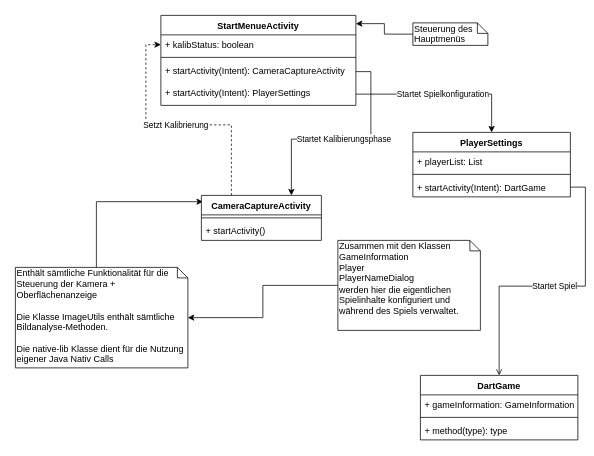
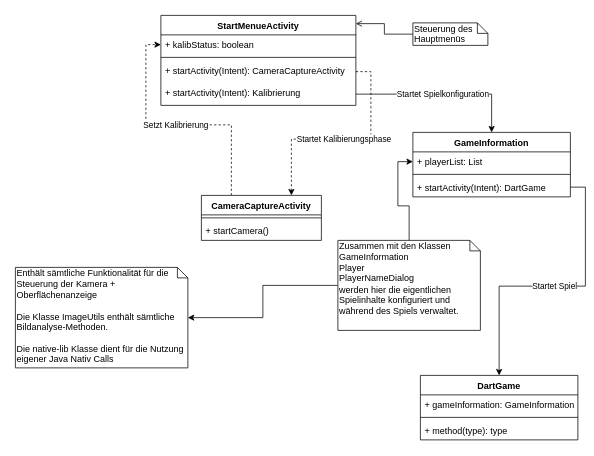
  <mxCell id="0" />
  <mxCell id="1" parent="0" />
- <mxCell id="2" style="edgeStyle=orthogonalEdgeStyle;rounded=0;orthogonalLoop=1;jettySize=auto;html=1;entryX=0.013;entryY=0.14;entryDx=0;entryDy=0;entryPerimeter=0;exitX=0;exitY=0;exitDx=108;exitDy=0;exitPerimeter=0;" parent="1" source="3" target="12" edge="1"><mxGeometry relative="1" as="geometry"><Array as="points"><mxPoint x="128" y="268" /><mxPoint x="270" y="268" /></Array></mxGeometry></mxCell>
  <mxCell id="3" value="Enthält sämtliche Funktionalität für die Steuerung der Kamera + Oberflächenanzeige&lt;br&gt;&lt;br&gt;Die Klasse ImageUtils enthält sämtliche Bildanalyse-Methoden.&lt;br&gt;&lt;br&gt;Die native-lib Klasse dient für die Nutzung eigener Java Nativ Calls" style="shape=note;whiteSpace=wrap;html=1;size=14;verticalAlign=top;align=left;spacingTop=-6;glass=0;" parent="1" vertex="1"><mxGeometry x="20" y="356" width="230" height="134" as="geometry" /></mxCell>
  <mxCell id="4" value="Startet Spielkonfiguration" style="edgeStyle=orthogonalEdgeStyle;rounded=0;orthogonalLoop=1;jettySize=auto;html=1;entryX=0.5;entryY=0;entryDx=0;entryDy=0;" parent="1" source="10" target="16" edge="1"><mxGeometry relative="1" as="geometry" /></mxCell>
- <mxCell id="5" value="Startet Spiel" style="edgeStyle=orthogonalEdgeStyle;rounded=0;orthogonalLoop=1;jettySize=auto;html=1;endArrow=open;" parent="1" source="19" target="25" edge="1"><mxGeometry relative="1" as="geometry" /></mxCell>
+ <mxCell id="5" value="Startet Spiel" style="edgeStyle=orthogonalEdgeStyle;rounded=0;orthogonalLoop=1;jettySize=auto;html=1;" parent="1" source="19" target="25" edge="1"><mxGeometry relative="1" as="geometry" /></mxCell>
  <mxCell id="6" value="StartMenueActivity" style="swimlane;fontStyle=1;align=center;verticalAlign=top;childLayout=stackLayout;horizontal=1;startSize=26;horizontalStack=0;resizeParent=1;resizeParentMax=0;resizeLast=0;collapsible=1;marginBottom=0;glass=0;" parent="1" vertex="1"><mxGeometry x="214" y="20" width="260" height="120" as="geometry" /></mxCell>
  <mxCell id="7" value="+ kalibStatus: boolean" style="text;strokeColor=none;fillColor=none;align=left;verticalAlign=top;spacingLeft=4;spacingRight=4;overflow=hidden;rotatable=0;points=[[0,0.5],[1,0.5]];portConstraint=eastwest;" parent="6" vertex="1"><mxGeometry y="26" width="260" height="26" as="geometry" /></mxCell>
  <mxCell id="8" value="" style="line;strokeWidth=1;fillColor=none;align=left;verticalAlign=middle;spacingTop=-1;spacingLeft=3;spacingRight=3;rotatable=0;labelPosition=right;points=[];portConstraint=eastwest;" parent="6" vertex="1"><mxGeometry y="52" width="260" height="8" as="geometry" /></mxCell>
  <mxCell id="9" value="+ startActivity(Intent): CameraCaptureActivity&#10;" style="text;strokeColor=none;fillColor=none;align=left;verticalAlign=top;spacingLeft=4;spacingRight=4;overflow=hidden;rotatable=0;points=[[0,0.5],[1,0.5]];portConstraint=eastwest;" parent="6" vertex="1"><mxGeometry y="60" width="260" height="30" as="geometry" /></mxCell>
- <mxCell id="10" value="+ startActivity(Intent): PlayerSettings&#10;" style="text;strokeColor=none;fillColor=none;align=left;verticalAlign=top;spacingLeft=4;spacingRight=4;overflow=hidden;rotatable=0;points=[[0,0.5],[1,0.5]];portConstraint=eastwest;" parent="6" vertex="1"><mxGeometry y="90" width="260" height="30" as="geometry" /></mxCell>
+ <mxCell id="10" value="+ startActivity(Intent): Kalibrierung&#10;" style="text;strokeColor=none;fillColor=none;align=left;verticalAlign=top;spacingLeft=4;spacingRight=4;overflow=hidden;rotatable=0;points=[[0,0.5],[1,0.5]];portConstraint=eastwest;" parent="6" vertex="1"><mxGeometry y="90" width="260" height="30" as="geometry" /></mxCell>
  <mxCell id="11" value="Setzt Kalibrierung" style="edgeStyle=orthogonalEdgeStyle;rounded=0;orthogonalLoop=1;jettySize=auto;html=1;entryX=0;entryY=0.5;entryDx=0;entryDy=0;exitX=0.25;exitY=0;exitDx=0;exitDy=0;dashed=1;" parent="1" source="12" target="7" edge="1"><mxGeometry relative="1" as="geometry" /></mxCell>
  <mxCell id="12" value="CameraCaptureActivity" style="swimlane;fontStyle=1;align=center;verticalAlign=top;childLayout=stackLayout;horizontal=1;startSize=26;horizontalStack=0;resizeParent=1;resizeParentMax=0;resizeLast=0;collapsible=1;marginBottom=0;glass=0;" parent="1" vertex="1"><mxGeometry x="268" y="260" width="160" height="60" as="geometry" /></mxCell>
  <mxCell id="13" value="" style="line;strokeWidth=1;fillColor=none;align=left;verticalAlign=middle;spacingTop=-1;spacingLeft=3;spacingRight=3;rotatable=0;labelPosition=right;points=[];portConstraint=eastwest;" parent="12" vertex="1"><mxGeometry y="26" width="160" height="8" as="geometry" /></mxCell>
- <mxCell id="14" value="+ startActivity()" style="text;strokeColor=none;fillColor=none;align=left;verticalAlign=top;spacingLeft=4;spacingRight=4;overflow=hidden;rotatable=0;points=[[0,0.5],[1,0.5]];portConstraint=eastwest;" parent="12" vertex="1"><mxGeometry y="34" width="160" height="26" as="geometry" /></mxCell>
- <mxCell id="15" value="Startet Kalibierungsphase" style="edgeStyle=orthogonalEdgeStyle;rounded=0;orthogonalLoop=1;jettySize=auto;html=1;entryX=0.75;entryY=0;entryDx=0;entryDy=0;" parent="1" source="9" target="12" edge="1"><mxGeometry relative="1" as="geometry" /></mxCell>
- <mxCell id="16" value="PlayerSettings" style="swimlane;fontStyle=1;align=center;verticalAlign=top;childLayout=stackLayout;horizontal=1;startSize=26;horizontalStack=0;resizeParent=1;resizeParentMax=0;resizeLast=0;collapsible=1;marginBottom=0;glass=0;" parent="1" vertex="1"><mxGeometry x="550" y="176" width="210" height="86" as="geometry" /></mxCell>
+ <mxCell id="14" value="+ startCamera()" style="text;strokeColor=none;fillColor=none;align=left;verticalAlign=top;spacingLeft=4;spacingRight=4;overflow=hidden;rotatable=0;points=[[0,0.5],[1,0.5]];portConstraint=eastwest;" parent="12" vertex="1"><mxGeometry y="34" width="160" height="26" as="geometry" /></mxCell>
+ <mxCell id="15" value="Startet Kalibierungsphase" style="edgeStyle=orthogonalEdgeStyle;rounded=0;orthogonalLoop=1;jettySize=auto;html=1;entryX=0.75;entryY=0;entryDx=0;entryDy=0;dashed=1;" parent="1" source="9" target="12" edge="1"><mxGeometry relative="1" as="geometry" /></mxCell>
+ <mxCell id="16" value="GameInformation" style="swimlane;fontStyle=1;align=center;verticalAlign=top;childLayout=stackLayout;horizontal=1;startSize=26;horizontalStack=0;resizeParent=1;resizeParentMax=0;resizeLast=0;collapsible=1;marginBottom=0;glass=0;" parent="1" vertex="1"><mxGeometry x="550" y="176" width="210" height="86" as="geometry" /></mxCell>
  <mxCell id="17" value="+ playerList: List" style="text;strokeColor=none;fillColor=none;align=left;verticalAlign=top;spacingLeft=4;spacingRight=4;overflow=hidden;rotatable=0;points=[[0,0.5],[1,0.5]];portConstraint=eastwest;" parent="16" vertex="1"><mxGeometry y="26" width="210" height="26" as="geometry" /></mxCell>
  <mxCell id="18" value="" style="line;strokeWidth=1;fillColor=none;align=left;verticalAlign=middle;spacingTop=-1;spacingLeft=3;spacingRight=3;rotatable=0;labelPosition=right;points=[];portConstraint=eastwest;" parent="16" vertex="1"><mxGeometry y="52" width="210" height="8" as="geometry" /></mxCell>
  <mxCell id="19" value="+ startActivity(Intent): DartGame&#10;" style="text;strokeColor=none;fillColor=none;align=left;verticalAlign=top;spacingLeft=4;spacingRight=4;overflow=hidden;rotatable=0;points=[[0,0.5],[1,0.5]];portConstraint=eastwest;" parent="16" vertex="1"><mxGeometry y="60" width="210" height="26" as="geometry" /></mxCell>
- <mxCell id="20" style="edgeStyle=orthogonalEdgeStyle;rounded=0;orthogonalLoop=1;jettySize=auto;html=1;entryX=1;entryY=0.092;entryDx=0;entryDy=0;entryPerimeter=0;" parent="1" source="21" target="6" edge="1"><mxGeometry relative="1" as="geometry" /></mxCell>
+ <mxCell id="20" style="edgeStyle=orthogonalEdgeStyle;rounded=0;orthogonalLoop=1;jettySize=auto;html=1;entryX=1;entryY=0.092;entryDx=0;entryDy=0;entryPerimeter=0;endArrow=open;" parent="1" source="21" target="6" edge="1"><mxGeometry relative="1" as="geometry" /></mxCell>
  <mxCell id="21" value="Steuerung des Hauptmenüs" style="shape=note;whiteSpace=wrap;html=1;size=14;verticalAlign=top;align=left;spacingTop=-6;glass=0;" parent="1" vertex="1"><mxGeometry x="550" y="30" width="100" height="30" as="geometry" /></mxCell>
+ <mxCell id="22" style="edgeStyle=orthogonalEdgeStyle;rounded=0;orthogonalLoop=1;jettySize=auto;html=1;entryX=0;entryY=0.5;entryDx=0;entryDy=0;" parent="1" source="24" target="17" edge="1"><mxGeometry relative="1" as="geometry" /></mxCell>
  <mxCell id="23" style="edgeStyle=orthogonalEdgeStyle;rounded=0;orthogonalLoop=1;jettySize=auto;html=1;" parent="1" source="24" target="3" edge="1"><mxGeometry relative="1" as="geometry" /></mxCell>
  <mxCell id="24" value="Zusammen mit den Klassen&lt;br&gt;&lt;div&gt;GameInformation&lt;/div&gt;&lt;div&gt;Player&lt;/div&gt;&lt;div&gt;PlayerNameDialog&lt;/div&gt;&lt;div&gt;werden hier die eigentlichen Spielinhalte konfiguriert und während des Spiels verwaltet.&lt;/div&gt;" style="shape=note;whiteSpace=wrap;html=1;size=14;verticalAlign=top;align=left;spacingTop=-6;glass=0;" parent="1" vertex="1"><mxGeometry x="450" y="320" width="190" height="120" as="geometry" /></mxCell>
  <mxCell id="25" value="DartGame" style="swimlane;fontStyle=1;align=center;verticalAlign=top;childLayout=stackLayout;horizontal=1;startSize=26;horizontalStack=0;resizeParent=1;resizeParentMax=0;resizeLast=0;collapsible=1;marginBottom=0;glass=0;" parent="1" vertex="1"><mxGeometry x="560" y="500" width="210" height="86" as="geometry" /></mxCell>
  <mxCell id="26" value="+ gameInformation: GameInformation" style="text;strokeColor=none;fillColor=none;align=left;verticalAlign=top;spacingLeft=4;spacingRight=4;overflow=hidden;rotatable=0;points=[[0,0.5],[1,0.5]];portConstraint=eastwest;" parent="25" vertex="1"><mxGeometry y="26" width="210" height="26" as="geometry" /></mxCell>
  <mxCell id="27" value="" style="line;strokeWidth=1;fillColor=none;align=left;verticalAlign=middle;spacingTop=-1;spacingLeft=3;spacingRight=3;rotatable=0;labelPosition=right;points=[];portConstraint=eastwest;" parent="25" vertex="1"><mxGeometry y="52" width="210" height="8" as="geometry" /></mxCell>
  <mxCell id="28" value="+ method(type): type" style="text;strokeColor=none;fillColor=none;align=left;verticalAlign=top;spacingLeft=4;spacingRight=4;overflow=hidden;rotatable=0;points=[[0,0.5],[1,0.5]];portConstraint=eastwest;" parent="25" vertex="1"><mxGeometry y="60" width="210" height="26" as="geometry" /></mxCell>
